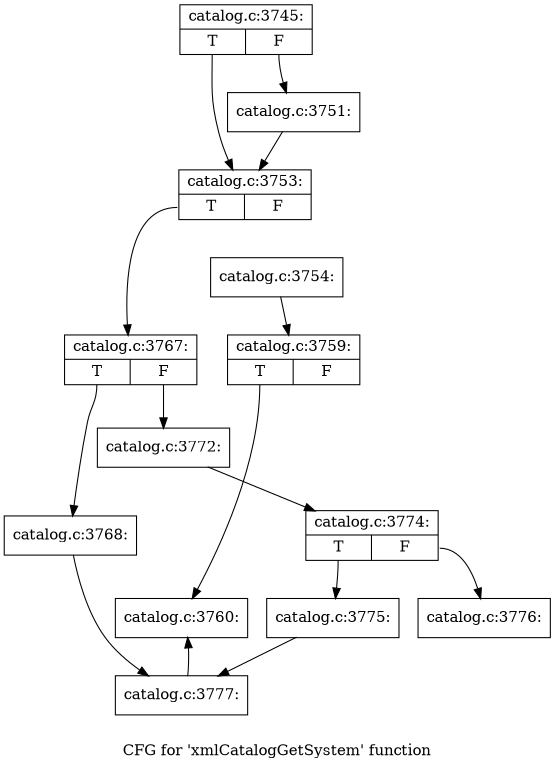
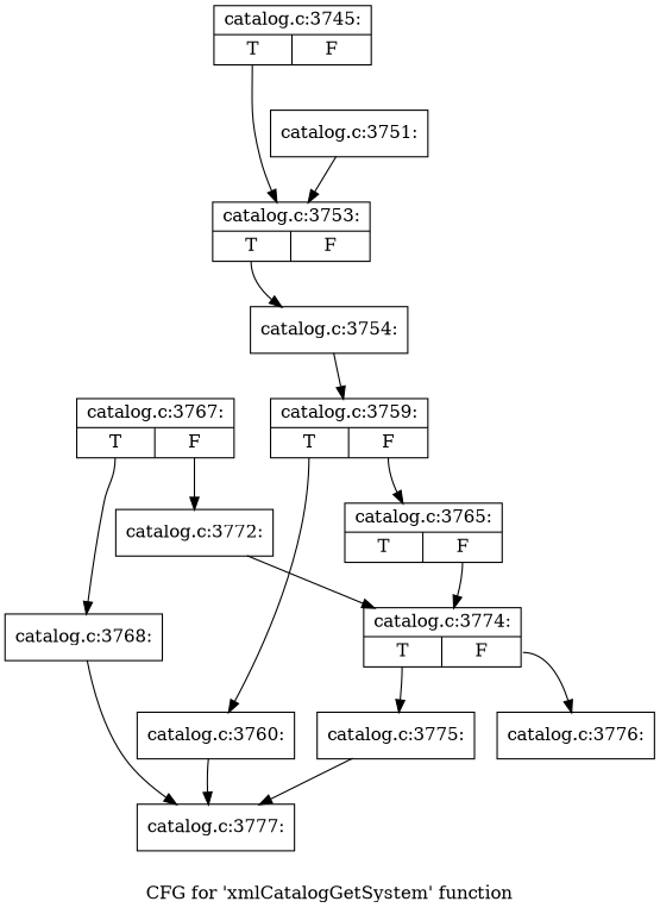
  digraph {
    label="CFG for 'xmlCatalogGetSystem' function"
    node [shape=record]
    n1 [label="{catalog.c:3745:|{<s0>T|<s1>F}}"]
    n2 [label="{catalog.c:3753:|{<s0>T|<s1>F}}"]
    n3 [label="{catalog.c:3751:}"]
    n4 [label="{catalog.c:3754:}"]
    n5 [label="{catalog.c:3759:|{<s0>T|<s1>F}}"]
    n6 [label="{catalog.c:3760:}"]
+   n7 [label="{catalog.c:3765:|{<s0>T|<s1>F}}"]
    n8 [label="{catalog.c:3777:}"]
    n9 [label="{catalog.c:3774:|{<s0>T|<s1>F}}"]
    n10 [label="{catalog.c:3775:}"]
    n11 [label="{catalog.c:3776:}"]
    n12 [label="{catalog.c:3767:|{<s0>T|<s1>F}}"]
    n13 [label="{catalog.c:3772:}"]
    n14 [label="{catalog.c:3768:}"]
    n1 -> n2 [tailport=s0]
-   n1 -> n3 [tailport=s1]
-   n2 -> n12 [tailport=s0]
+   n2 -> n4 [tailport=s0]
    n3 -> n2
    n4 -> n5
    n5 -> n6 [tailport=s0]
-   n8 -> n6
+   n5 -> n7 [tailport=s1]
+   n6 -> n8
+   n7 -> n9 [tailport=s1]
    n9 -> n10 [tailport=s0]
    n9 -> n11 [tailport=s1]
    n10 -> n8
    n12 -> n13 [tailport=s1]
    n12 -> n14 [tailport=s0]
    n13 -> n9
    n14 -> n8
  }
